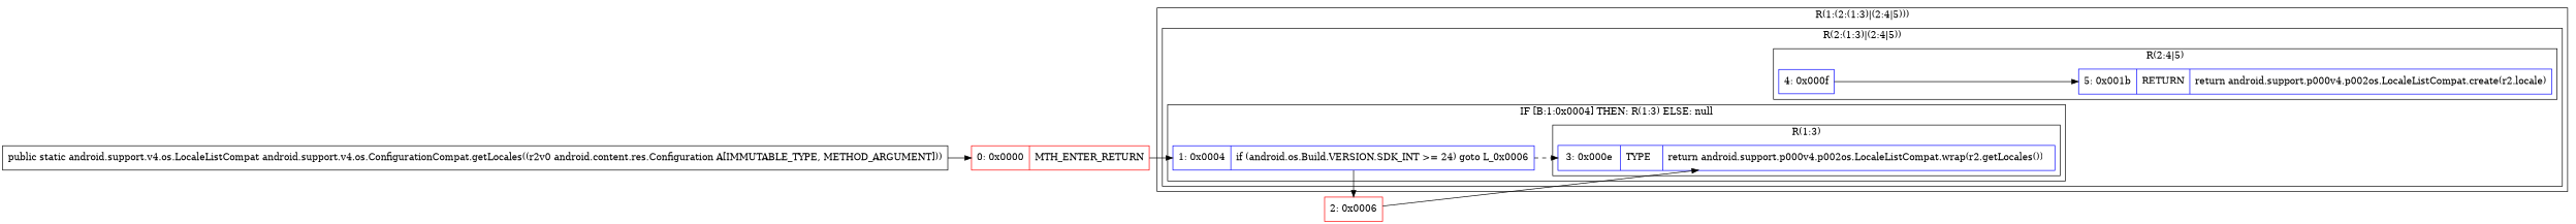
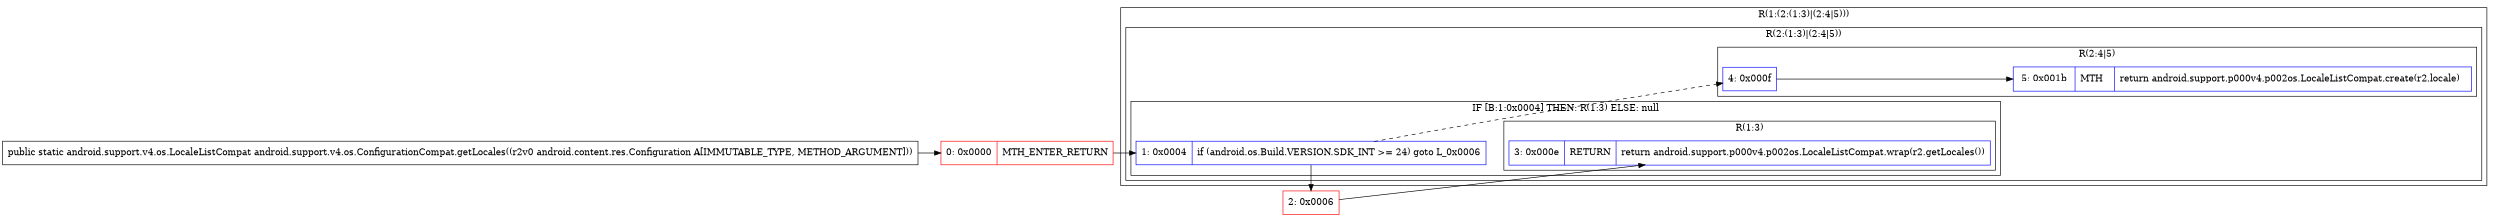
  digraph {
    rankdir=LR
    node [color=blue shape=record]
-   n1 [label="{3\:\ 0x000e|TYPE\l|return android.support.p000v4.p002os.LocaleListCompat.wrap(r2.getLocales())\l}"]
+   n1 [label="{3\:\ 0x000e|RETURN\l|return android.support.p000v4.p002os.LocaleListCompat.wrap(r2.getLocales())\l}"]
    n2 [label="{1\:\ 0x0004|if (android.os.Build.VERSION.SDK_INT \>= 24) goto L_0x0006\l}"]
    n3 [label="{4\:\ 0x000f}"]
-   n4 [label="{5\:\ 0x001b|RETURN\l|return android.support.p000v4.p002os.LocaleListCompat.create(r2.locale)\l}"]
+   n4 [label="{5\:\ 0x001b|MTH\l|return android.support.p000v4.p002os.LocaleListCompat.create(r2.locale)\l}"]
    n5 [color=red label="{2\:\ 0x0006}"]
    n6 [color=red label="{0\:\ 0x0000|MTH_ENTER_RETURN\l}"]
    n7 [label="{public static android.support.v4.os.LocaleListCompat android.support.v4.os.ConfigurationCompat.getLocales((r2v0 android.content.res.Configuration A[IMMUTABLE_TYPE, METHOD_ARGUMENT])) }" color=""]
    subgraph cluster_1 {
      label="R(1:(2:(1:3)|(2:4|5)))"
      subgraph cluster_2 {
        label="R(2:(1:3)|(2:4|5))"
        subgraph cluster_3 {
          label="IF [B:1:0x0004] THEN: R(1:3) ELSE: null"
          n2
          subgraph cluster_4 {
            label="R(1:3)"
            n1
          }
        }
        subgraph cluster_5 {
          label="R(2:4|5)"
          n3
          n4
        }
      }
    }
-   n2 -> n1 [style=dashed]
+   n2 -> n3 [style=dashed]
    n2 -> n5
    n3 -> n4
    n5 -> n1
    n6 -> n2
    n7 -> n6
  }
